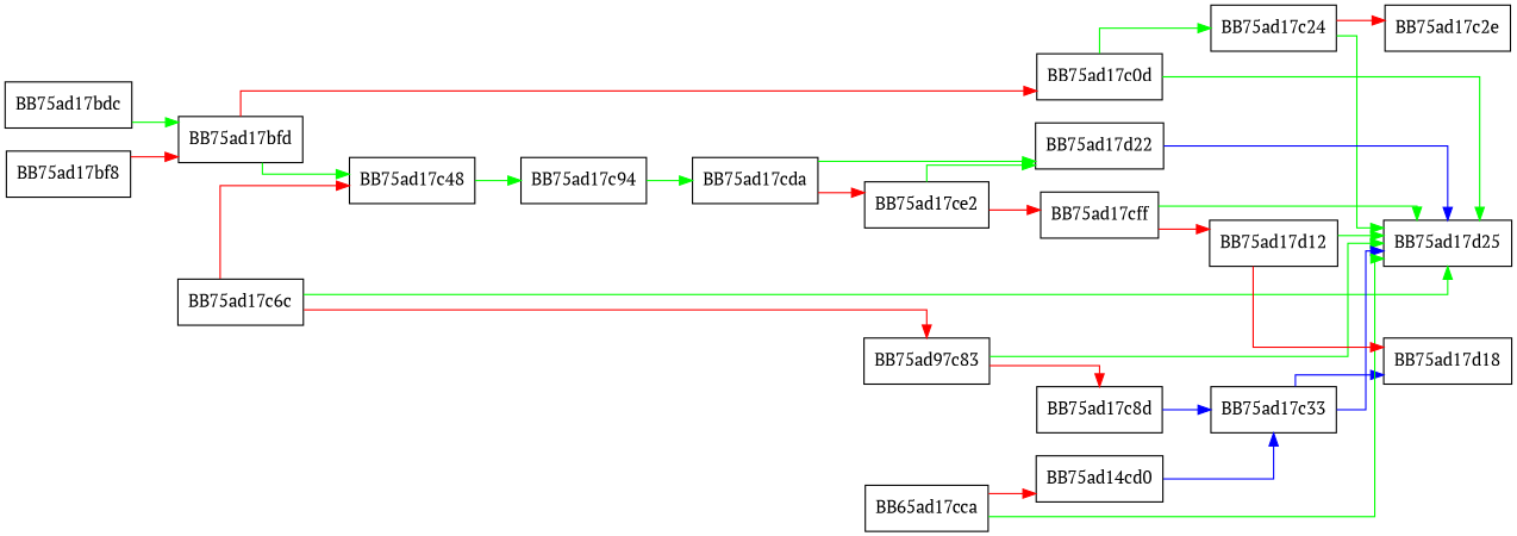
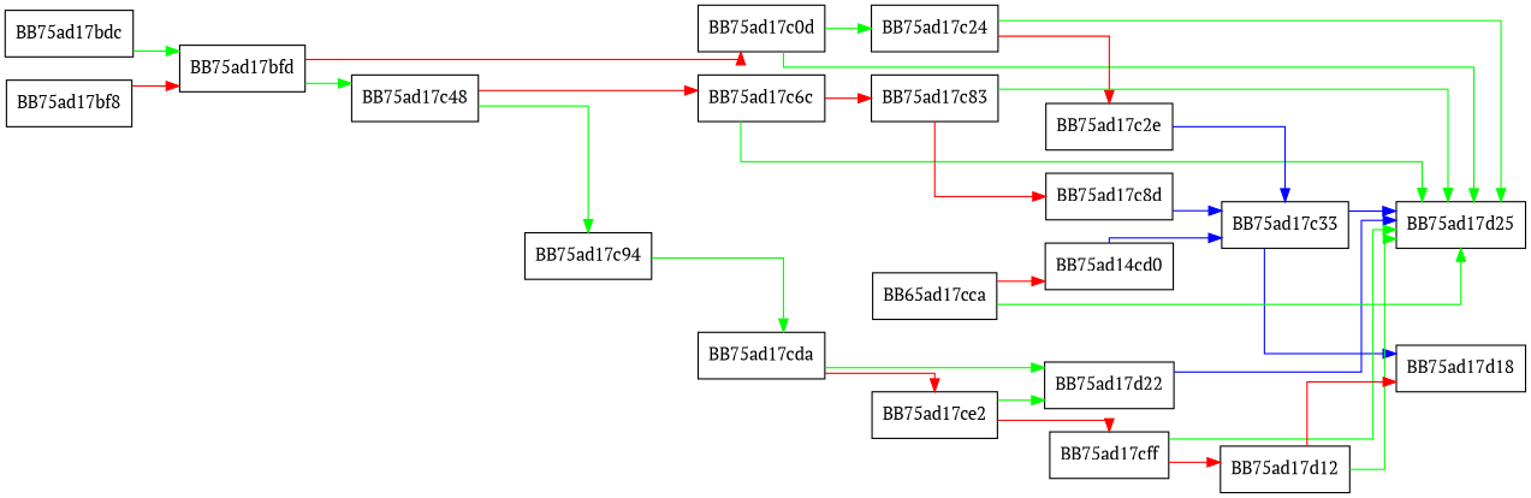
  digraph {
    fontname="PT Serif"
    rankdir=LR
    splines=ortho
    node [fontname="PT Serif" shape=box]
    edge [color=green fontname="PT Serif"]
    BB75ad17bdc
    BB75ad17bfd
    BB75ad17c48
    BB75ad17c0d
    BB75ad17bf8
    BB75ad17c94
    BB75ad17c6c
    BB75ad17d25
    BB75ad17c24
    BB75ad17cda
-   BB75ad17c83 [label=BB75ad97c83]
+   BB75ad17c83
    BB75ad17c2e
    BB75ad17c33
    BB75ad17d18
    BB75ad17d22
    BB75ad17ce2
    BB75ad17c8d
    BB75ad17cff
    n19 [label=BB65ad17cca]
    n20 [label=BB75ad14cd0]
    BB75ad17d12
    BB75ad17bdc -> BB75ad17bfd
    BB75ad17bfd -> BB75ad17c48
    BB75ad17bfd -> BB75ad17c0d [color=red]
    BB75ad17c48 -> BB75ad17c94
-   BB75ad17c6c -> BB75ad17c48 [color=red]
+   BB75ad17c48 -> BB75ad17c6c [color=red]
    BB75ad17c0d -> BB75ad17d25
    BB75ad17c0d -> BB75ad17c24
    BB75ad17bf8 -> BB75ad17bfd [color=red]
    BB75ad17c94 -> BB75ad17cda
    BB75ad17c6c -> BB75ad17d25
    BB75ad17c6c -> BB75ad17c83 [color=red]
    BB75ad17c24 -> BB75ad17d25
    BB75ad17c24 -> BB75ad17c2e [color=red]
    BB75ad17cda -> BB75ad17d22
    BB75ad17cda -> BB75ad17ce2 [color=red]
    BB75ad17c83 -> BB75ad17d25
    BB75ad17c83 -> BB75ad17c8d [color=red]
+   BB75ad17c2e -> BB75ad17c33 [color=blue]
    BB75ad17c33 -> BB75ad17d25 [color=blue]
    BB75ad17c33 -> BB75ad17d18 [color=blue]
    BB75ad17d22 -> BB75ad17d25 [color=blue]
    BB75ad17ce2 -> BB75ad17d22
    BB75ad17ce2 -> BB75ad17cff [color=red]
    BB75ad17c8d -> BB75ad17c33 [color=blue]
    BB75ad17cff -> BB75ad17d25
    BB75ad17cff -> BB75ad17d12 [color=red]
    n19 -> BB75ad17d25
    n19 -> n20 [color=red]
    n20 -> BB75ad17c33 [color=blue]
    BB75ad17d12 -> BB75ad17d25
    BB75ad17d12 -> BB75ad17d18 [color=red]
  }
